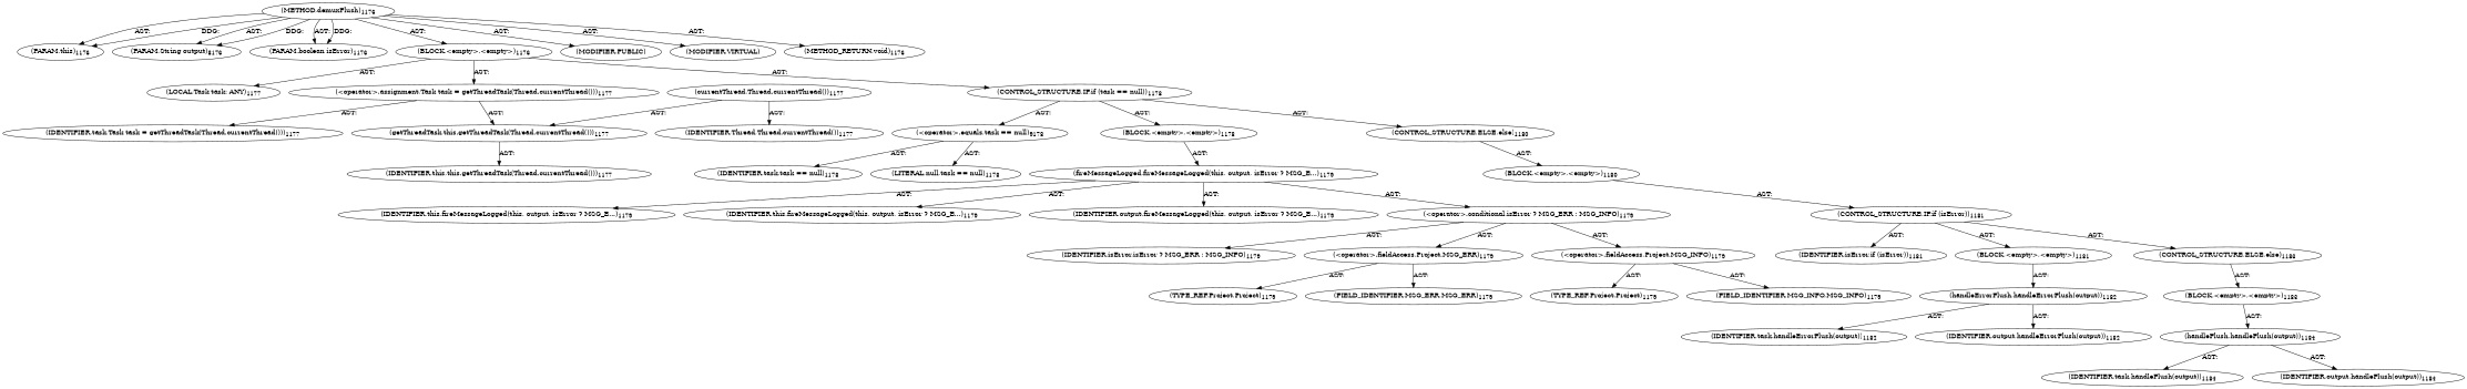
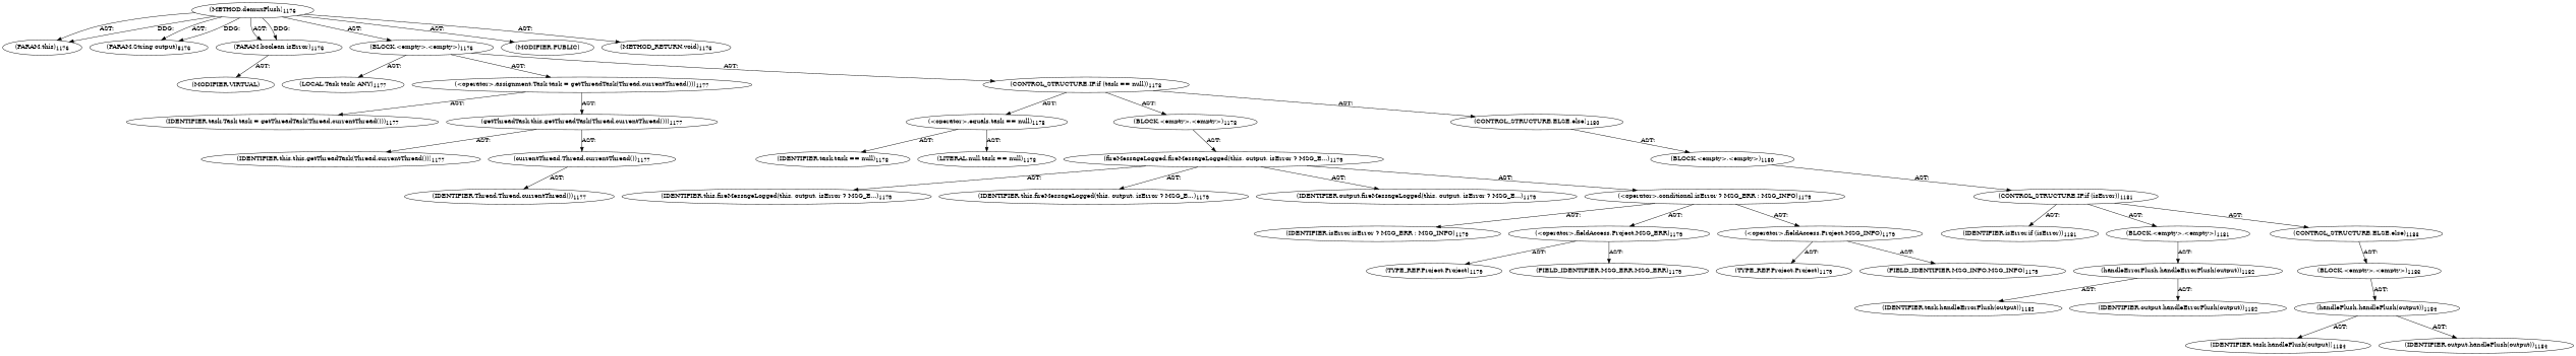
  digraph {
    n1 [label=<(METHOD,demuxFlush)<SUB>1176</SUB>>]
    n2 [label=<(PARAM,this)<SUB>1176</SUB>>]
    n3 [label=<(PARAM,String output)<SUB>8176</SUB>>]
    n4 [label=<(PARAM,boolean isError)<SUB>1176</SUB>>]
    n5 [label=<(BLOCK,&lt;empty&gt;,&lt;empty&gt;)<SUB>1176</SUB>>]
    n6 [label=<(MODIFIER,PUBLIC)>]
    n7 [label=<(MODIFIER,VIRTUAL)>]
    n8 [label=<(METHOD_RETURN,void)<SUB>1176</SUB>>]
    n9 [label=<(LOCAL,Task task: ANY)<SUB>1177</SUB>>]
    n10 [label=<(&lt;operator&gt;.assignment,Task task = getThreadTask(Thread.currentThread()))<SUB>1177</SUB>>]
    n11 [label=<(CONTROL_STRUCTURE,IF,if (task == null))<SUB>1178</SUB>>]
    n12 [label=<(IDENTIFIER,task,Task task = getThreadTask(Thread.currentThread()))<SUB>1177</SUB>>]
    n13 [label=<(getThreadTask,this.getThreadTask(Thread.currentThread()))<SUB>1177</SUB>>]
-   n14 [label=<(&lt;operator&gt;.equals,task == null)<SUB>9178</SUB>>]
+   n14 [label=<(&lt;operator&gt;.equals,task == null)<SUB>1178</SUB>>]
    n15 [label=<(BLOCK,&lt;empty&gt;,&lt;empty&gt;)<SUB>1178</SUB>>]
    n16 [label=<(CONTROL_STRUCTURE,ELSE,else)<SUB>1180</SUB>>]
    n17 [label=<(IDENTIFIER,this,this.getThreadTask(Thread.currentThread()))<SUB>1177</SUB>>]
    n18 [label=<(currentThread,Thread.currentThread())<SUB>1177</SUB>>]
    n19 [label=<(IDENTIFIER,Thread,Thread.currentThread())<SUB>1177</SUB>>]
    n20 [label=<(IDENTIFIER,task,task == null)<SUB>1178</SUB>>]
    n21 [label=<(LITERAL,null,task == null)<SUB>1178</SUB>>]
    n22 [label=<(fireMessageLogged,fireMessageLogged(this, output, isError ? MSG_E...)<SUB>1179</SUB>>]
    n23 [label=<(BLOCK,&lt;empty&gt;,&lt;empty&gt;)<SUB>1180</SUB>>]
    n24 [label=<(IDENTIFIER,this,fireMessageLogged(this, output, isError ? MSG_E...)<SUB>1179</SUB>>]
    n25 [label=<(IDENTIFIER,this,fireMessageLogged(this, output, isError ? MSG_E...)<SUB>1179</SUB>>]
    n26 [label=<(IDENTIFIER,output,fireMessageLogged(this, output, isError ? MSG_E...)<SUB>1179</SUB>>]
    n27 [label=<(&lt;operator&gt;.conditional,isError ? MSG_ERR : MSG_INFO)<SUB>1179</SUB>>]
    n28 [label=<(IDENTIFIER,isError,isError ? MSG_ERR : MSG_INFO)<SUB>1179</SUB>>]
    n29 [label=<(&lt;operator&gt;.fieldAccess,Project.MSG_ERR)<SUB>1179</SUB>>]
    n30 [label=<(&lt;operator&gt;.fieldAccess,Project.MSG_INFO)<SUB>1179</SUB>>]
    n31 [label=<(TYPE_REF,Project,Project)<SUB>1179</SUB>>]
    n32 [label=<(FIELD_IDENTIFIER,MSG_ERR,MSG_ERR)<SUB>1179</SUB>>]
    n33 [label=<(TYPE_REF,Project,Project)<SUB>1179</SUB>>]
    n34 [label=<(FIELD_IDENTIFIER,MSG_INFO,MSG_INFO)<SUB>1179</SUB>>]
    n35 [label=<(CONTROL_STRUCTURE,IF,if (isError))<SUB>1181</SUB>>]
    n36 [label=<(IDENTIFIER,isError,if (isError))<SUB>1181</SUB>>]
    n37 [label=<(BLOCK,&lt;empty&gt;,&lt;empty&gt;)<SUB>1181</SUB>>]
    n38 [label=<(CONTROL_STRUCTURE,ELSE,else)<SUB>1183</SUB>>]
    n39 [label=<(handleErrorFlush,handleErrorFlush(output))<SUB>1182</SUB>>]
    n40 [label=<(BLOCK,&lt;empty&gt;,&lt;empty&gt;)<SUB>1183</SUB>>]
    n41 [label=<(IDENTIFIER,task,handleErrorFlush(output))<SUB>1182</SUB>>]
    n42 [label=<(IDENTIFIER,output,handleErrorFlush(output))<SUB>1182</SUB>>]
    n43 [label=<(handleFlush,handleFlush(output))<SUB>1184</SUB>>]
    n44 [label=<(IDENTIFIER,task,handleFlush(output))<SUB>1184</SUB>>]
    n45 [label=<(IDENTIFIER,output,handleFlush(output))<SUB>1184</SUB>>]
    n1 -> n2 [label="AST: "]
    n1 -> n2 [label="DDG: "]
    n1 -> n3 [label="AST: "]
    n1 -> n3 [label="DDG: "]
    n1 -> n4 [label="AST: "]
    n1 -> n4 [label="DDG: "]
    n1 -> n5 [label="AST: "]
    n1 -> n6 [label="AST: "]
-   n1 -> n7 [label="AST: "]
+   n4 -> n7 [label="AST: "]
    n1 -> n8 [label="AST: "]
    n5 -> n9 [label="AST: "]
    n5 -> n10 [label="AST: "]
    n5 -> n11 [label="AST: "]
    n10 -> n12 [label="AST: "]
    n10 -> n13 [label="AST: "]
    n11 -> n14 [label="AST: "]
    n11 -> n15 [label="AST: "]
    n11 -> n16 [label="AST: "]
    n13 -> n17 [label="AST: "]
-   n18 -> n13 [label="AST: "]
+   n13 -> n18 [label="AST: "]
    n14 -> n20 [label="AST: "]
    n14 -> n21 [label="AST: "]
    n15 -> n22 [label="AST: "]
    n16 -> n23 [label="AST: "]
    n18 -> n19 [label="AST: "]
    n22 -> n24 [label="AST: "]
    n22 -> n25 [label="AST: "]
    n22 -> n26 [label="AST: "]
    n22 -> n27 [label="AST: "]
    n23 -> n35 [label="AST: "]
    n27 -> n28 [label="AST: "]
    n27 -> n29 [label="AST: "]
    n27 -> n30 [label="AST: "]
    n29 -> n31 [label="AST: "]
    n29 -> n32 [label="AST: "]
    n30 -> n33 [label="AST: "]
    n30 -> n34 [label="AST: "]
    n35 -> n36 [label="AST: "]
    n35 -> n37 [label="AST: "]
    n35 -> n38 [label="AST: "]
    n37 -> n39 [label="AST: "]
    n38 -> n40 [label="AST: "]
    n39 -> n41 [label="AST: "]
    n39 -> n42 [label="AST: "]
    n40 -> n43 [label="AST: "]
    n43 -> n44 [label="AST: "]
    n43 -> n45 [label="AST: "]
  }
